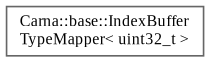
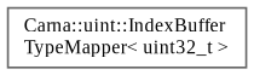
  digraph {
    rankdir=LR
    fontname="Liberation Serif"
-   n1 [color=grey40 fillcolor=white fontname="Liberation Serif" fontsize=10 height=0.2 label="Carna::base::IndexBuffer\lTypeMapper\< uint32_t \>" shape=box style=filled width=0.4]
+   n1 [color=grey40 fillcolor=white fontname="Liberation Serif" fontsize=10 height=0.2 label="Carna::uint::IndexBuffer\lTypeMapper\< uint32_t \>" shape=box style=filled width=0.4]
  }
